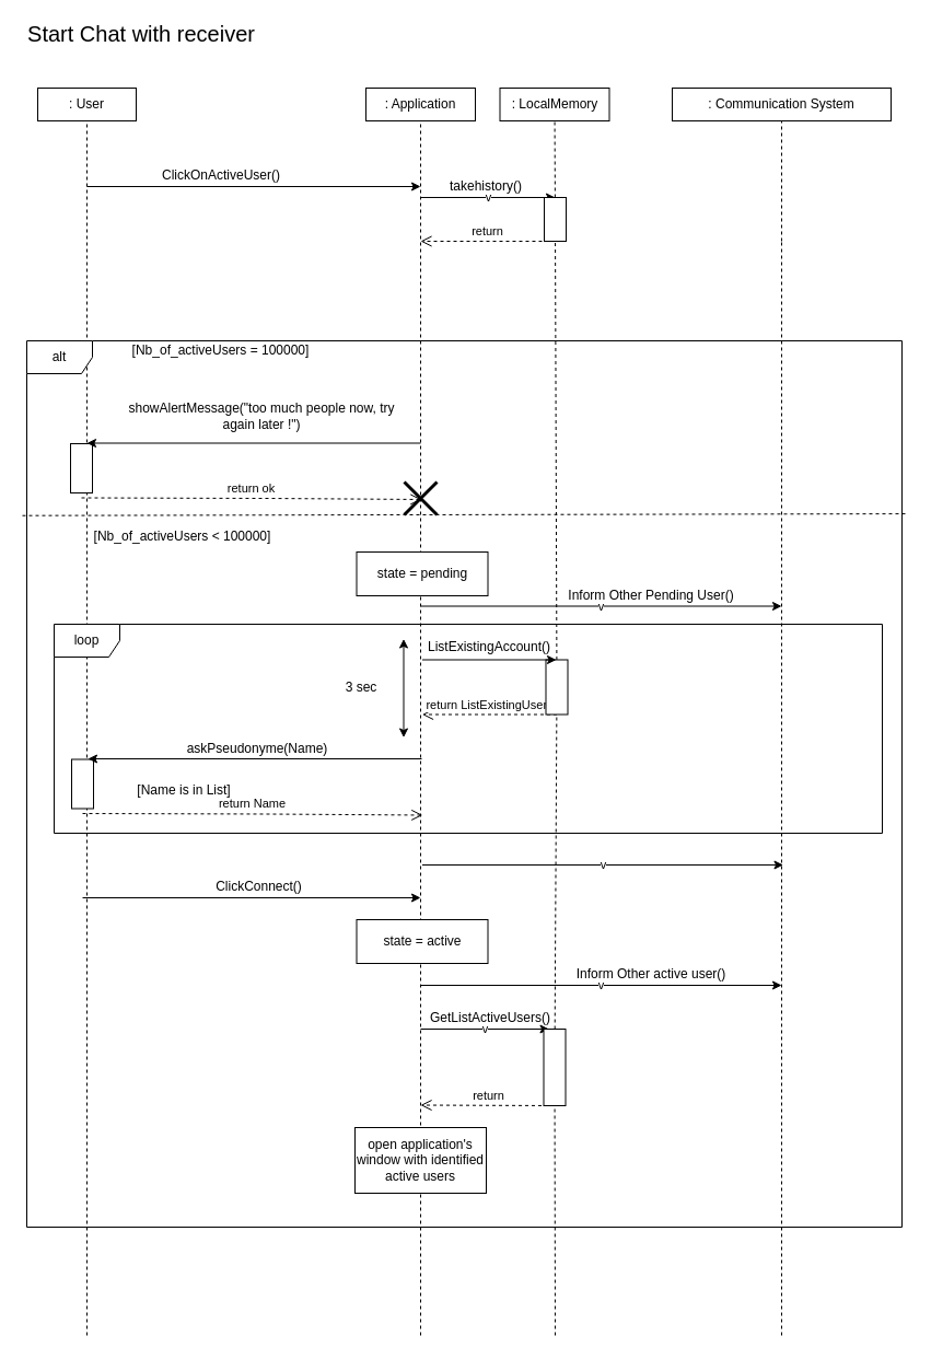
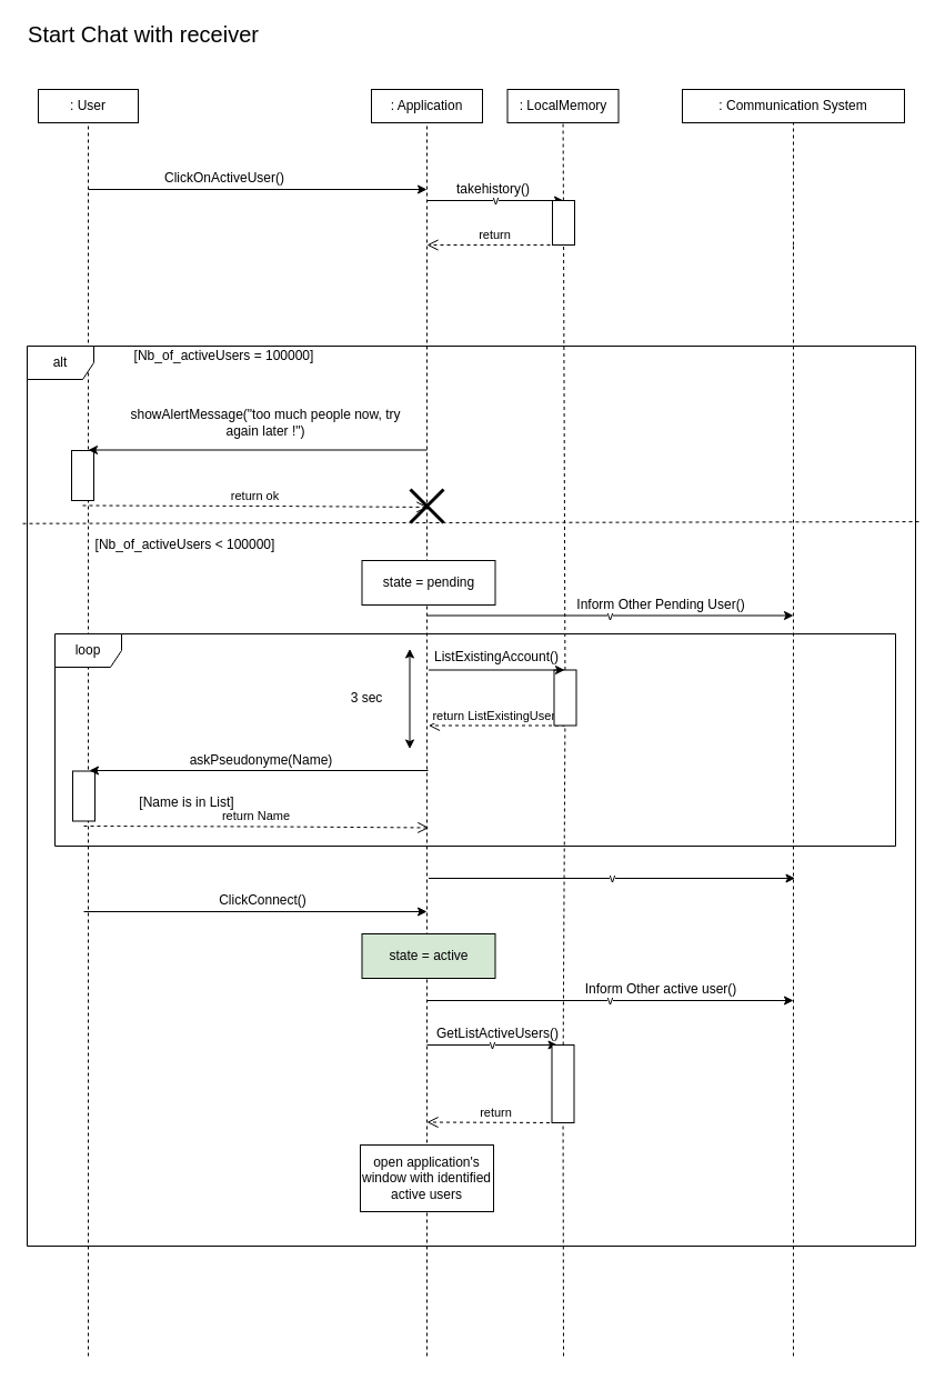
  <mxCell id="0" />
  <mxCell id="1" parent="0" />
  <mxCell id="2" value="" style="endArrow=none;dashed=1;html=1;" edge="1" parent="1" target="5"><mxGeometry width="50" height="50" relative="1" as="geometry"><mxPoint x="714" y="220" as="sourcePoint" /><mxPoint x="714" y="100" as="targetPoint" /></mxGeometry></mxCell>
  <mxCell id="3" value="" style="endArrow=none;dashed=1;html=1;" edge="1" parent="1" target="4"><mxGeometry width="50" height="50" relative="1" as="geometry"><mxPoint x="79" y="1220" as="sourcePoint" /><mxPoint x="74" y="90" as="targetPoint" /></mxGeometry></mxCell>
  <mxCell id="4" value=": User" style="rounded=0;whiteSpace=wrap;html=1;" vertex="1" parent="1"><mxGeometry x="34" y="80" width="90" height="30" as="geometry" /></mxCell>
  <mxCell id="5" value=": Communication System" style="rounded=0;whiteSpace=wrap;html=1;" vertex="1" parent="1"><mxGeometry x="614" y="80" width="200" height="30" as="geometry" /></mxCell>
  <mxCell id="6" value="" style="endArrow=none;dashed=1;html=1;" edge="1" parent="1" target="7"><mxGeometry width="50" height="50" relative="1" as="geometry"><mxPoint x="384" y="1220" as="sourcePoint" /><mxPoint x="384" y="100" as="targetPoint" /></mxGeometry></mxCell>
  <mxCell id="7" value=": Application" style="rounded=0;whiteSpace=wrap;html=1;" vertex="1" parent="1"><mxGeometry x="334" y="80" width="100" height="30" as="geometry" /></mxCell>
  <mxCell id="8" value="" style="endArrow=classic;html=1;" edge="1" parent="1"><mxGeometry width="50" height="50" relative="1" as="geometry"><mxPoint x="79" y="170" as="sourcePoint" /><mxPoint x="384" y="170" as="targetPoint" /></mxGeometry></mxCell>
  <mxCell id="9" value="ClickOnActiveUser()" style="text;html=1;strokeColor=none;fillColor=none;align=center;verticalAlign=middle;whiteSpace=wrap;rounded=0;" vertex="1" parent="1"><mxGeometry x="181.5" y="150" width="40" height="20" as="geometry" /></mxCell>
  <mxCell id="10" value="Start Chat with receiver" style="text;html=1;strokeColor=none;fillColor=none;align=center;verticalAlign=middle;whiteSpace=wrap;rounded=0;fontSize=20;" vertex="1" parent="1"><mxGeometry x="24" y="20" width="210" height="20" as="geometry" /></mxCell>
  <mxCell id="11" value="alt" style="shape=umlFrame;whiteSpace=wrap;html=1;" vertex="1" parent="1"><mxGeometry x="24" y="311" width="800" height="810" as="geometry" /></mxCell>
  <mxCell id="12" value="[Nb_of_activeUsers = 100000]" style="text;html=1;strokeColor=none;fillColor=none;align=center;verticalAlign=middle;whiteSpace=wrap;rounded=0;" vertex="1" parent="1"><mxGeometry x="109" y="310" width="185" height="20" as="geometry" /></mxCell>
  <mxCell id="13" value="" style="endArrow=none;dashed=1;html=1;entryX=1.006;entryY=0.189;entryDx=0;entryDy=0;entryPerimeter=0;exitX=-0.005;exitY=0.191;exitDx=0;exitDy=0;exitPerimeter=0;" edge="1" parent="1"><mxGeometry width="50" height="50" relative="1" as="geometry"><mxPoint x="20" y="470.71" as="sourcePoint" /><mxPoint x="828.8" y="469.09" as="targetPoint" /><Array as="points" /></mxGeometry></mxCell>
  <mxCell id="14" value="[Nb_of_activeUsers &amp;lt; 100000]" style="text;html=1;strokeColor=none;fillColor=none;align=center;verticalAlign=middle;whiteSpace=wrap;rounded=0;" vertex="1" parent="1"><mxGeometry x="74" y="480" width="185" height="20" as="geometry" /></mxCell>
  <mxCell id="15" value="showAlertMessage(&quot;too much people now, try again later !&quot;)" style="text;html=1;strokeColor=none;fillColor=none;align=center;verticalAlign=middle;whiteSpace=wrap;rounded=0;" vertex="1" parent="1"><mxGeometry x="104" y="360" width="270" height="40" as="geometry" /></mxCell>
  <mxCell id="16" value="" style="shape=umlDestroy;whiteSpace=wrap;html=1;strokeWidth=3;" vertex="1" parent="1"><mxGeometry x="369" y="440" width="30" height="30" as="geometry" /></mxCell>
  <mxCell id="17" value="" style="rounded=0;whiteSpace=wrap;html=1;" vertex="1" parent="1"><mxGeometry x="64" y="405" width="20" height="45" as="geometry" /></mxCell>
  <mxCell id="18" value="" style="endArrow=classic;html=1;" edge="1" parent="1"><mxGeometry width="50" height="50" relative="1" as="geometry"><mxPoint x="384" y="404.5" as="sourcePoint" /><mxPoint x="79" y="404.5" as="targetPoint" /></mxGeometry></mxCell>
  <mxCell id="19" value="return ok" style="html=1;verticalAlign=bottom;endArrow=open;dashed=1;endSize=8;exitX=0.5;exitY=1;exitDx=0;exitDy=0;entryX=0.527;entryY=0.533;entryDx=0;entryDy=0;entryPerimeter=0;" edge="1" parent="1" target="16"><mxGeometry relative="1" as="geometry"><mxPoint x="74" y="454.5" as="sourcePoint" /><mxPoint x="374" y="455" as="targetPoint" /><Array as="points"><mxPoint x="244" y="455" /></Array></mxGeometry></mxCell>
  <mxCell id="20" value="" style="endArrow=none;dashed=1;html=1;" edge="1" parent="1" source="54" target="21"><mxGeometry width="50" height="50" relative="1" as="geometry"><mxPoint x="506.5" y="1150" as="sourcePoint" /><mxPoint x="506.5" y="100" as="targetPoint" /></mxGeometry></mxCell>
  <mxCell id="21" value=": LocalMemory" style="rounded=0;whiteSpace=wrap;html=1;" vertex="1" parent="1"><mxGeometry x="456.5" y="80" width="100" height="30" as="geometry" /></mxCell>
  <mxCell id="22" value="askPseudonyme(Name)" style="text;html=1;strokeColor=none;fillColor=none;align=center;verticalAlign=middle;whiteSpace=wrap;rounded=0;" vertex="1" parent="1"><mxGeometry x="160" y="673.5" width="150" height="20" as="geometry" /></mxCell>
  <mxCell id="23" value="" style="rounded=0;whiteSpace=wrap;html=1;" vertex="1" parent="1"><mxGeometry x="65" y="693.5" width="20" height="45" as="geometry" /></mxCell>
  <mxCell id="24" value="" style="endArrow=classic;html=1;" edge="1" parent="1"><mxGeometry width="50" height="50" relative="1" as="geometry"><mxPoint x="385" y="693" as="sourcePoint" /><mxPoint x="80" y="693" as="targetPoint" /></mxGeometry></mxCell>
  <mxCell id="25" value="return Name" style="html=1;verticalAlign=bottom;endArrow=open;dashed=1;endSize=8;exitX=0.5;exitY=1;exitDx=0;exitDy=0;entryX=0.527;entryY=0.533;entryDx=0;entryDy=0;entryPerimeter=0;" edge="1" parent="1"><mxGeometry relative="1" as="geometry"><mxPoint x="75" y="743" as="sourcePoint" /><mxPoint x="385.81" y="744.49" as="targetPoint" /><Array as="points"><mxPoint x="245" y="743.5" /></Array></mxGeometry></mxCell>
  <mxCell id="26" value="ListExistingAccount()" style="text;html=1;strokeColor=none;fillColor=none;align=center;verticalAlign=middle;whiteSpace=wrap;rounded=0;" vertex="1" parent="1"><mxGeometry x="402" y="578.5" width="90" height="24" as="geometry" /></mxCell>
  <mxCell id="27" value="return ListExistingUsers" style="html=1;verticalAlign=bottom;endArrow=open;dashed=1;endSize=8;exitX=0.5;exitY=1;exitDx=0;exitDy=0;" edge="1" parent="1" source="28"><mxGeometry relative="1" as="geometry"><mxPoint x="252" y="672" as="sourcePoint" /><mxPoint x="385.5" y="652.5" as="targetPoint" /><Array as="points" /></mxGeometry></mxCell>
  <mxCell id="28" value="" style="rounded=0;whiteSpace=wrap;html=1;" vertex="1" parent="1"><mxGeometry x="498.5" y="602.5" width="20" height="50" as="geometry" /></mxCell>
  <mxCell id="29" value="" style="endArrow=none;dashed=1;html=1;" edge="1" parent="1" source="46" target="28"><mxGeometry width="50" height="50" relative="1" as="geometry"><mxPoint x="507" y="1220" as="sourcePoint" /><mxPoint x="506.5" y="110" as="targetPoint" /></mxGeometry></mxCell>
  <mxCell id="30" value="" style="endArrow=classic;html=1;" edge="1" parent="1"><mxGeometry width="50" height="50" relative="1" as="geometry"><mxPoint x="385.5" y="602.5" as="sourcePoint" /><mxPoint x="508" y="602.5" as="targetPoint" /></mxGeometry></mxCell>
  <mxCell id="31" value="loop" style="shape=umlFrame;whiteSpace=wrap;html=1;" vertex="1" parent="1"><mxGeometry x="49" y="570" width="757" height="191" as="geometry" /></mxCell>
  <mxCell id="32" value="[Name is in List]" style="text;html=1;strokeColor=none;fillColor=none;align=center;verticalAlign=middle;whiteSpace=wrap;rounded=0;" vertex="1" parent="1"><mxGeometry x="113.5" y="712" width="108" height="20" as="geometry" /></mxCell>
  <mxCell id="33" value="state = pending" style="rounded=0;whiteSpace=wrap;html=1;" vertex="1" parent="1"><mxGeometry x="325.5" y="504" width="120" height="40" as="geometry" /></mxCell>
- <mxCell id="34" value="state = active" style="rounded=0;whiteSpace=wrap;html=1;" vertex="1" parent="1"><mxGeometry x="325.5" y="840" width="120" height="40" as="geometry" /></mxCell>
+ <mxCell id="34" value="state = active" style="rounded=0;whiteSpace=wrap;html=1;fillColor=#d5e8d4;" vertex="1" parent="1"><mxGeometry x="325.5" y="840" width="120" height="40" as="geometry" /></mxCell>
  <mxCell id="35" value="v" style="endArrow=classic;html=1;" edge="1" parent="1"><mxGeometry width="50" height="50" relative="1" as="geometry"><mxPoint x="385.5" y="790" as="sourcePoint" /><mxPoint x="715.5" y="790" as="targetPoint" /><Array as="points" /></mxGeometry></mxCell>
  <mxCell id="36" value="" style="endArrow=classic;html=1;" edge="1" parent="1"><mxGeometry width="50" height="50" relative="1" as="geometry"><mxPoint x="75" y="820" as="sourcePoint" /><mxPoint x="384" y="820" as="targetPoint" /></mxGeometry></mxCell>
  <mxCell id="37" value="ClickConnect()" style="text;html=1;strokeColor=none;fillColor=none;align=center;verticalAlign=middle;whiteSpace=wrap;rounded=0;" vertex="1" parent="1"><mxGeometry x="178" y="800" width="117" height="20" as="geometry" /></mxCell>
  <mxCell id="38" value="v" style="endArrow=classic;html=1;" edge="1" parent="1"><mxGeometry width="50" height="50" relative="1" as="geometry"><mxPoint x="384" y="900" as="sourcePoint" /><mxPoint x="714" y="900" as="targetPoint" /><Array as="points" /></mxGeometry></mxCell>
  <mxCell id="39" value="Inform Other active user()" style="text;html=1;strokeColor=none;fillColor=none;align=center;verticalAlign=middle;whiteSpace=wrap;rounded=0;" vertex="1" parent="1"><mxGeometry x="490" y="880" width="210" height="20" as="geometry" /></mxCell>
  <mxCell id="40" value="GetListActiveUsers()" style="text;html=1;strokeColor=none;fillColor=none;align=center;verticalAlign=middle;whiteSpace=wrap;rounded=0;" vertex="1" parent="1"><mxGeometry x="381" y="920" width="134" height="20" as="geometry" /></mxCell>
  <mxCell id="41" value="return" style="html=1;verticalAlign=bottom;endArrow=open;dashed=1;endSize=8;exitX=0.5;exitY=1;exitDx=0;exitDy=0;" edge="1" parent="1" source="46"><mxGeometry relative="1" as="geometry"><mxPoint x="464" y="1009.5" as="sourcePoint" /><mxPoint x="384" y="1009.5" as="targetPoint" /><Array as="points" /></mxGeometry></mxCell>
  <mxCell id="42" value="v" style="endArrow=classic;html=1;entryX=0.25;entryY=0;entryDx=0;entryDy=0;" edge="1" parent="1" target="46"><mxGeometry width="50" height="50" relative="1" as="geometry"><mxPoint x="384" y="940" as="sourcePoint" /><mxPoint x="714" y="940" as="targetPoint" /><Array as="points" /></mxGeometry></mxCell>
  <mxCell id="43" value="open application's window with identified active users" style="rounded=0;whiteSpace=wrap;html=1;" vertex="1" parent="1"><mxGeometry x="324" y="1030" width="120" height="60" as="geometry" /></mxCell>
  <mxCell id="44" value="v" style="endArrow=classic;html=1;" edge="1" parent="1"><mxGeometry width="50" height="50" relative="1" as="geometry"><mxPoint x="384" y="553.5" as="sourcePoint" /><mxPoint x="714" y="553.5" as="targetPoint" /><Array as="points" /></mxGeometry></mxCell>
  <mxCell id="45" value="Inform Other Pending User()" style="text;html=1;strokeColor=none;fillColor=none;align=center;verticalAlign=middle;whiteSpace=wrap;rounded=0;" vertex="1" parent="1"><mxGeometry x="490" y="533.5" width="210" height="20" as="geometry" /></mxCell>
  <mxCell id="46" value="" style="rounded=0;whiteSpace=wrap;html=1;" vertex="1" parent="1"><mxGeometry x="496.5" y="940" width="20" height="70" as="geometry" /></mxCell>
  <mxCell id="47" value="" style="endArrow=none;dashed=1;html=1;" edge="1" parent="1" target="46"><mxGeometry width="50" height="50" relative="1" as="geometry"><mxPoint x="507" y="1220" as="sourcePoint" /><mxPoint x="507" y="626.5" as="targetPoint" /></mxGeometry></mxCell>
  <mxCell id="48" value="" style="endArrow=classic;startArrow=classic;html=1;" edge="1" parent="1"><mxGeometry width="50" height="50" relative="1" as="geometry"><mxPoint x="368.5" y="673.5" as="sourcePoint" /><mxPoint x="368.5" y="583.5" as="targetPoint" /></mxGeometry></mxCell>
  <mxCell id="49" value="&lt;div&gt;3 sec&lt;/div&gt;" style="text;html=1;strokeColor=none;fillColor=none;align=center;verticalAlign=middle;whiteSpace=wrap;rounded=0;" vertex="1" parent="1"><mxGeometry x="310" y="617.5" width="40" height="20" as="geometry" /></mxCell>
  <mxCell id="50" value="v" style="endArrow=classic;html=1;entryX=0.5;entryY=0;entryDx=0;entryDy=0;" edge="1" parent="1" target="54"><mxGeometry width="50" height="50" relative="1" as="geometry"><mxPoint x="384" y="180" as="sourcePoint" /><mxPoint x="714" y="180" as="targetPoint" /><Array as="points" /></mxGeometry></mxCell>
  <mxCell id="51" value="takehistory()" style="text;html=1;strokeColor=none;fillColor=none;align=center;verticalAlign=middle;whiteSpace=wrap;rounded=0;" vertex="1" parent="1"><mxGeometry x="389" y="160" width="110" height="20" as="geometry" /></mxCell>
  <mxCell id="52" value="return" style="html=1;verticalAlign=bottom;endArrow=open;dashed=1;endSize=8;exitX=0.5;exitY=1;exitDx=0;exitDy=0;" edge="1" parent="1" source="54"><mxGeometry relative="1" as="geometry"><mxPoint x="714" y="220" as="sourcePoint" /><mxPoint x="384" y="220" as="targetPoint" /><Array as="points" /></mxGeometry></mxCell>
  <mxCell id="53" value="" style="endArrow=none;dashed=1;html=1;" edge="1" parent="1"><mxGeometry width="50" height="50" relative="1" as="geometry"><mxPoint x="714" y="1220" as="sourcePoint" /><mxPoint x="714" y="220" as="targetPoint" /></mxGeometry></mxCell>
  <mxCell id="54" value="" style="rounded=0;whiteSpace=wrap;html=1;" vertex="1" parent="1"><mxGeometry x="497" y="180" width="20" height="40" as="geometry" /></mxCell>
  <mxCell id="55" value="" style="endArrow=none;dashed=1;html=1;" edge="1" parent="1" source="28" target="54"><mxGeometry width="50" height="50" relative="1" as="geometry"><mxPoint x="508.406" y="602.5" as="sourcePoint" /><mxPoint x="506.556" y="110" as="targetPoint" /></mxGeometry></mxCell>
